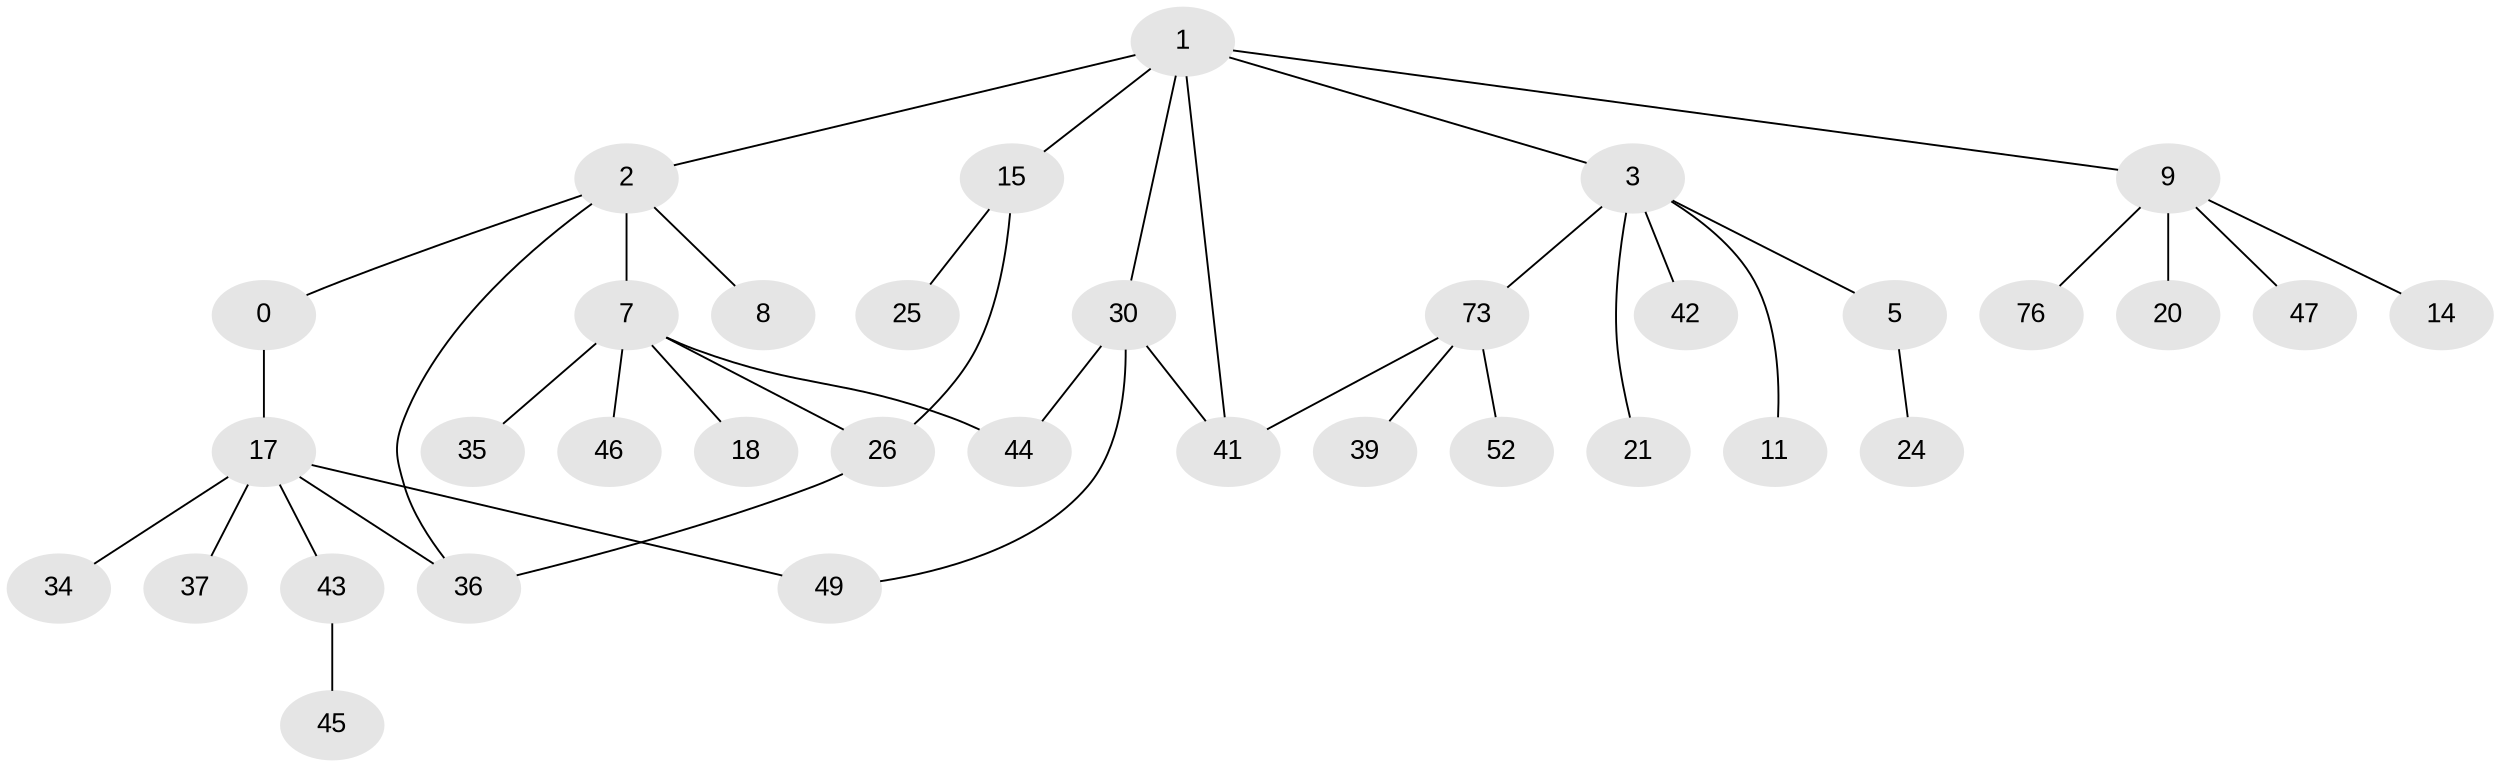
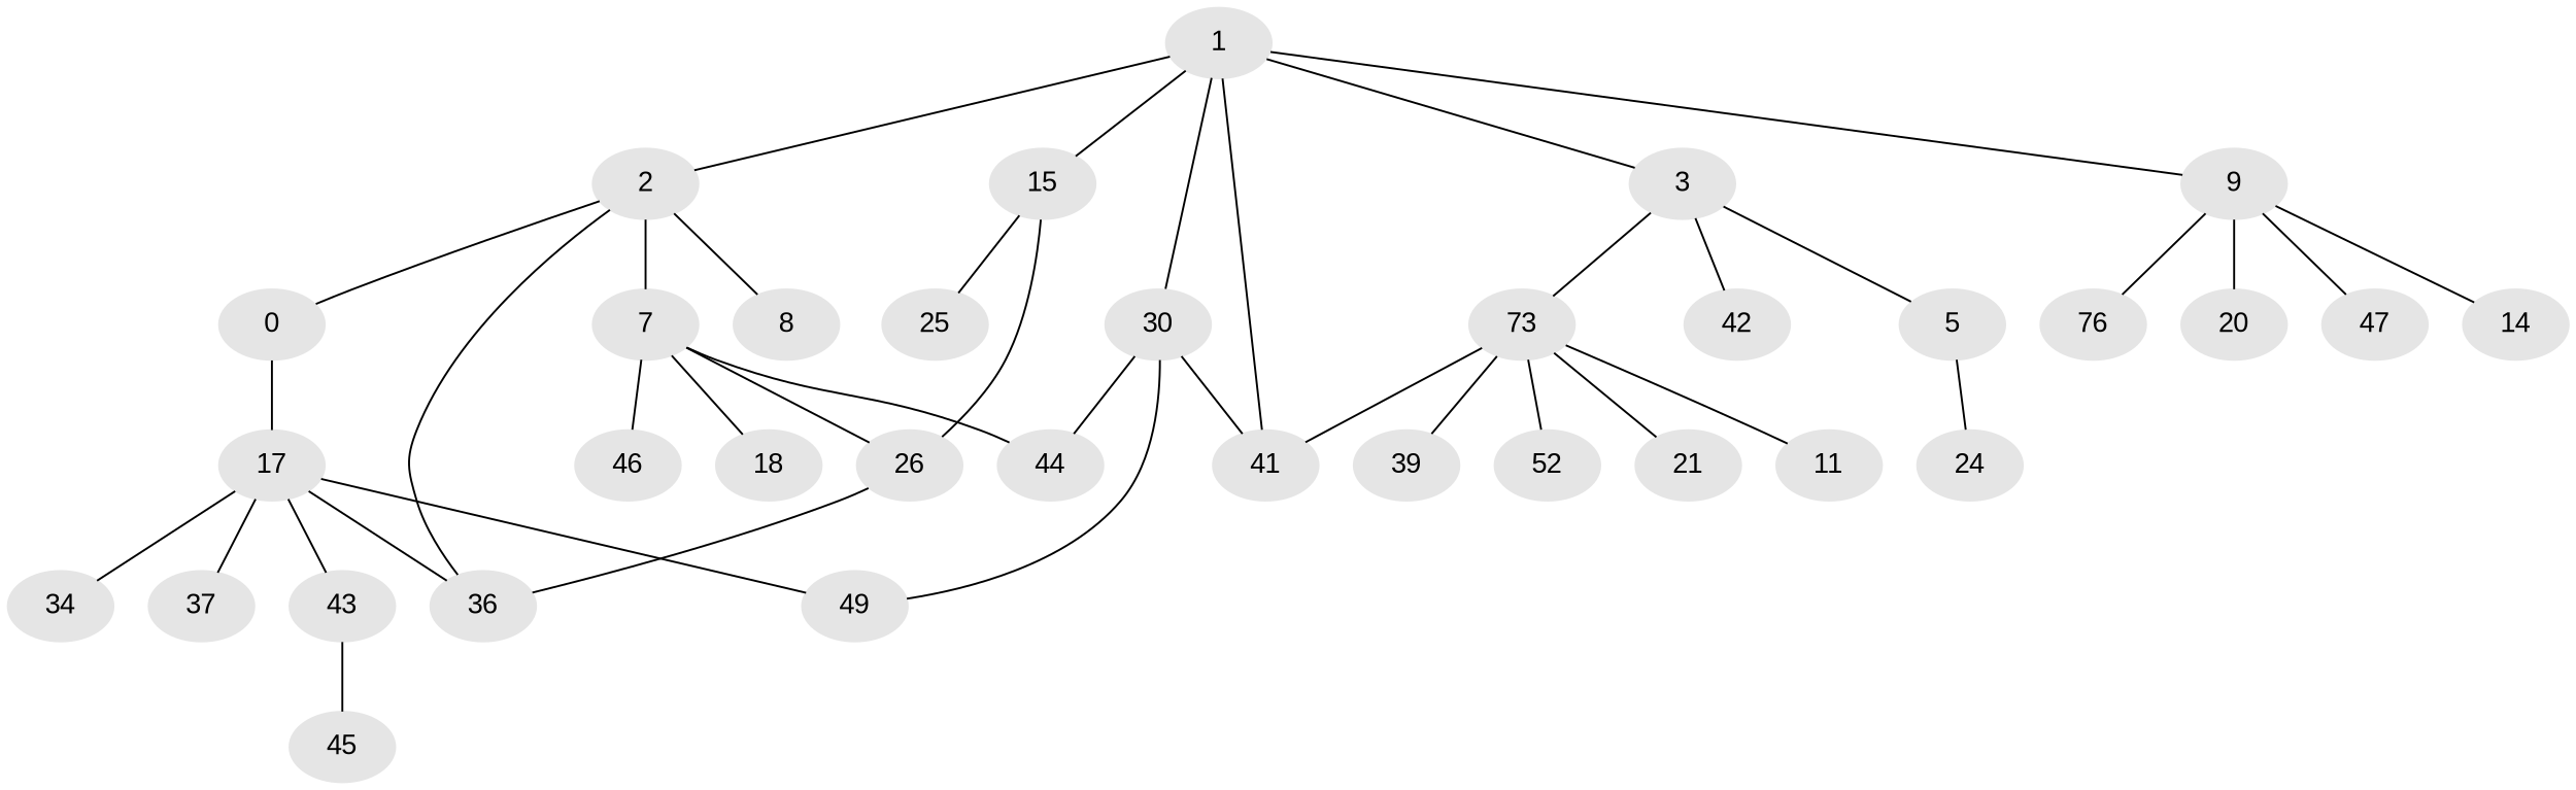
  graph {
    fontname="Liberation Sans"
    node [color=gray90 fontname="Liberation Sans" style=filled]
    edge [fontname="Liberation Sans"]
    1 [super="+29"]
    2 [super="+12"]
    3 [super="+4"]
    9 [super="+10"]
    15 [super="+27"]
    30 [super="+33"]
    41 [super="+54"]
    n8 [label=0]
    7 [super="+23"]
    8
    36 [super="+55"]
    5 [super="+19"]
    11
    n14 [label=73 super="+22"]
    21 [super="+38"]
    42
    14
    n18 [label=76]
    20
    47
    26 [super="+28"]
    25
    44
    49 [super="+51"]
    17 [super="+31"]
    18 [super="+32"]
-   35
    46 [super="+50"]
    24
    39
    52
    34 [super="+53"]
    37 [super="+56"]
    43 [super="+59"]
    45
    1 -- 2
    1 -- 3
    1 -- 9
    1 -- 15
    1 -- 30
    1 -- 41
    2 -- n8
    2 -- 7
    2 -- 8
    2 -- 36
    3 -- 5
-   3 -- 11
+   n14 -- 11
    3 -- n14
-   3 -- 21
+   n14 -- 21
    3 -- 42
    9 -- 14
    9 -- n18
    9 -- 20
    9 -- 47
    15 -- 26
    15 -- 25
    30 -- 41
    30 -- 44
    30 -- 49
    n8 -- 17
    7 -- 26
    7 -- 44
    7 -- 18
-   7 -- 35
    7 -- 46
    5 -- 24
    n14 -- 41
    n14 -- 39
    n14 -- 52
    26 -- 36
    17 -- 36
    17 -- 49
    17 -- 34
    17 -- 37
    17 -- 43
    43 -- 45
  }
